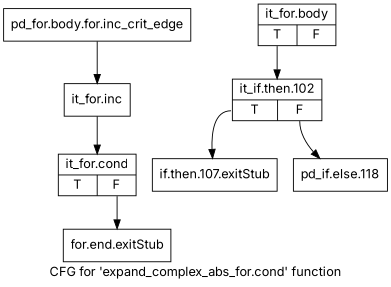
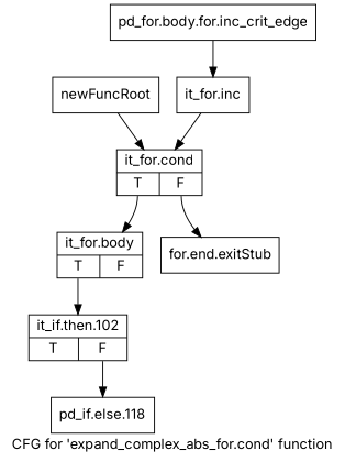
  digraph {
    fontname=Inter
    label="CFG for 'expand_complex_abs_for.cond' function"
    node [fontname=Inter shape=record]
    edge [fontname=Inter]
+   n1 [label="{newFuncRoot}"]
    n2 [label="{it_for.cond|{<s0>T|<s1>F}}"]
    n3 [label="{for.end.exitStub}"]
    n4 [label="{it_for.body|{<s0>T|<s1>F}}"]
    n5 [label="{it_if.then.102|{<s0>T|<s1>F}}"]
-   n6 [label="{if.then.107.exitStub}"]
    n7 [label="{pd_if.else.118}"]
    n8 [label="{pd_for.body.for.inc_crit_edge}"]
    n9 [label="{it_for.inc}"]
+   n1 -> n2
    n2 -> n3 [tailport=s1]
+   n2 -> n4 [tailport=s0]
    n4 -> n5 [tailport=s0]
-   n5 -> n6 [tailport=s0]
    n5 -> n7 [tailport=s1]
    n8 -> n9
    n9 -> n2
  }
